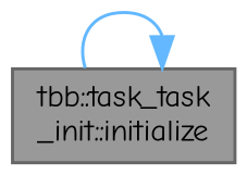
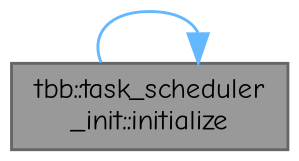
  digraph {
    rankdir=LR
    fontname="Comic Neue"
-   n1 [color=gray40 fillcolor=grey60 fontcolor=black fontname="Comic Neue" fontsize=10 height=0.2 label="tbb::task_task\l_init::initialize" shape=box style=filled width=0.4]
+   n1 [color=gray40 fillcolor=grey60 fontcolor=black fontname="Comic Neue" fontsize=10 height=0.2 label="tbb::task_scheduler\l_init::initialize" shape=box style=filled width=0.4]
    n1 -> n1 [color=steelblue1 fontname="Comic Neue" fontsize=10 labelfontname=Helvetica labelfontsize=10 style=solid]
  }
